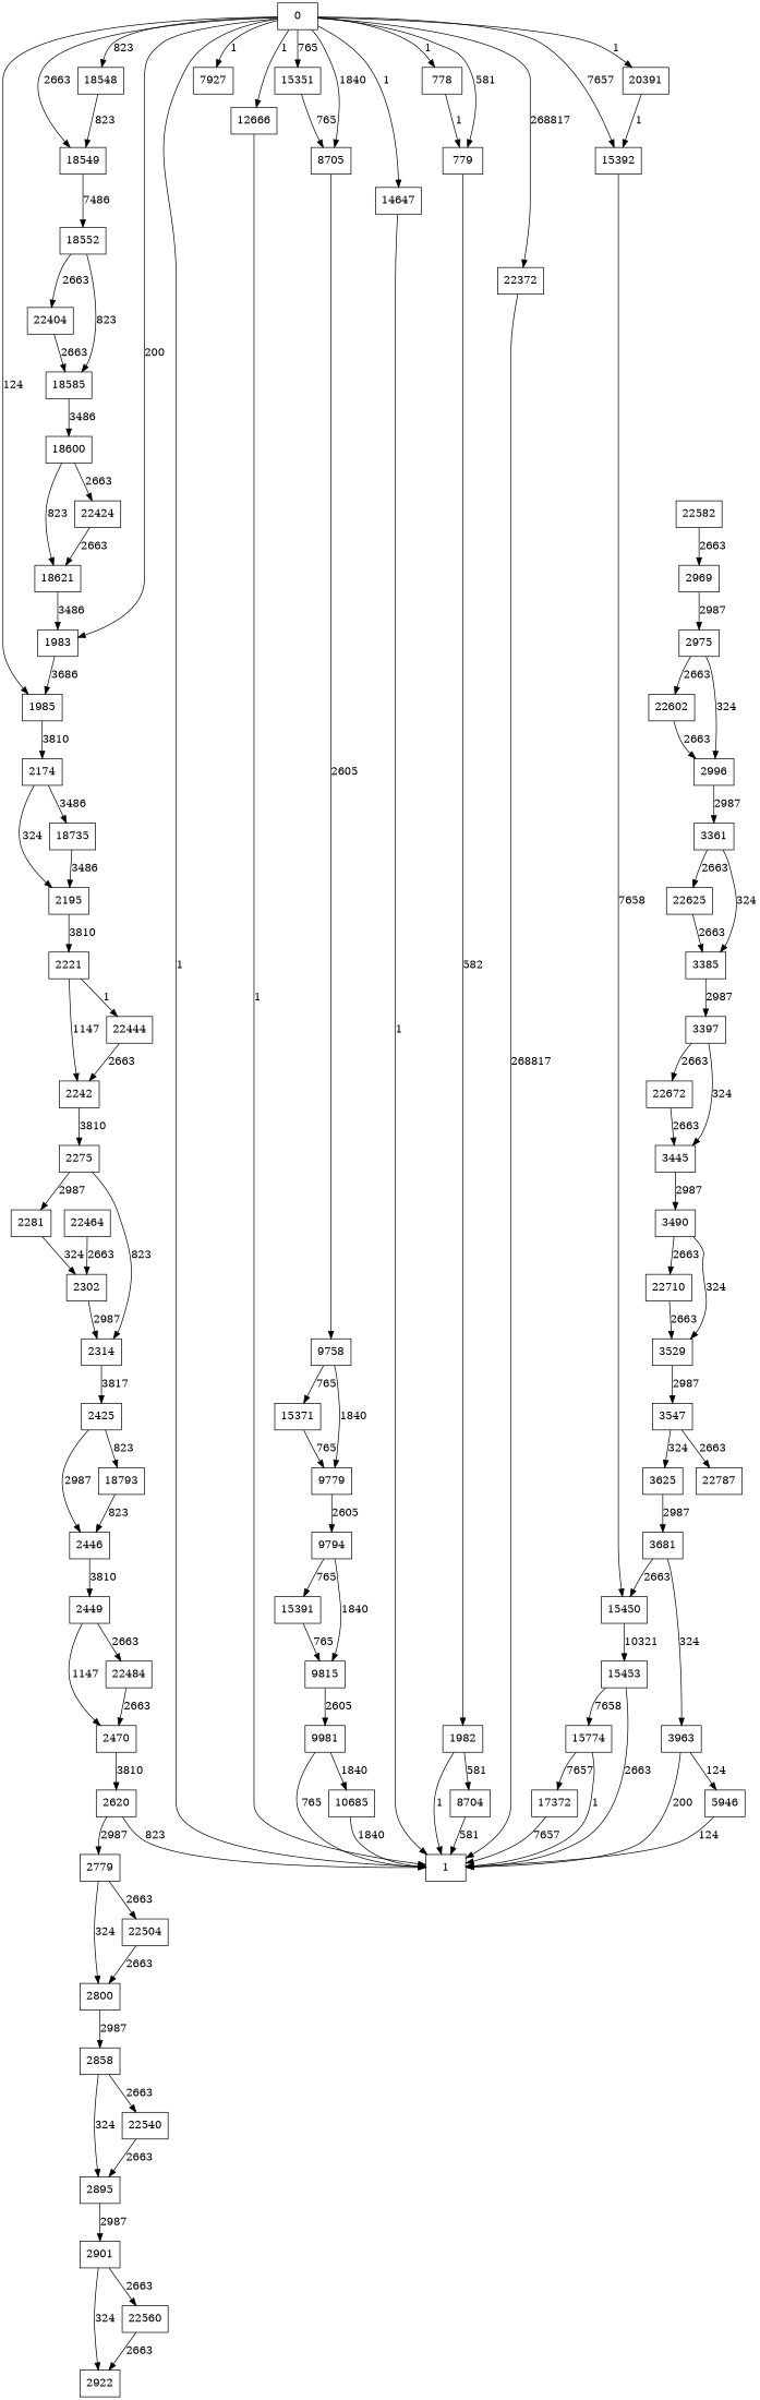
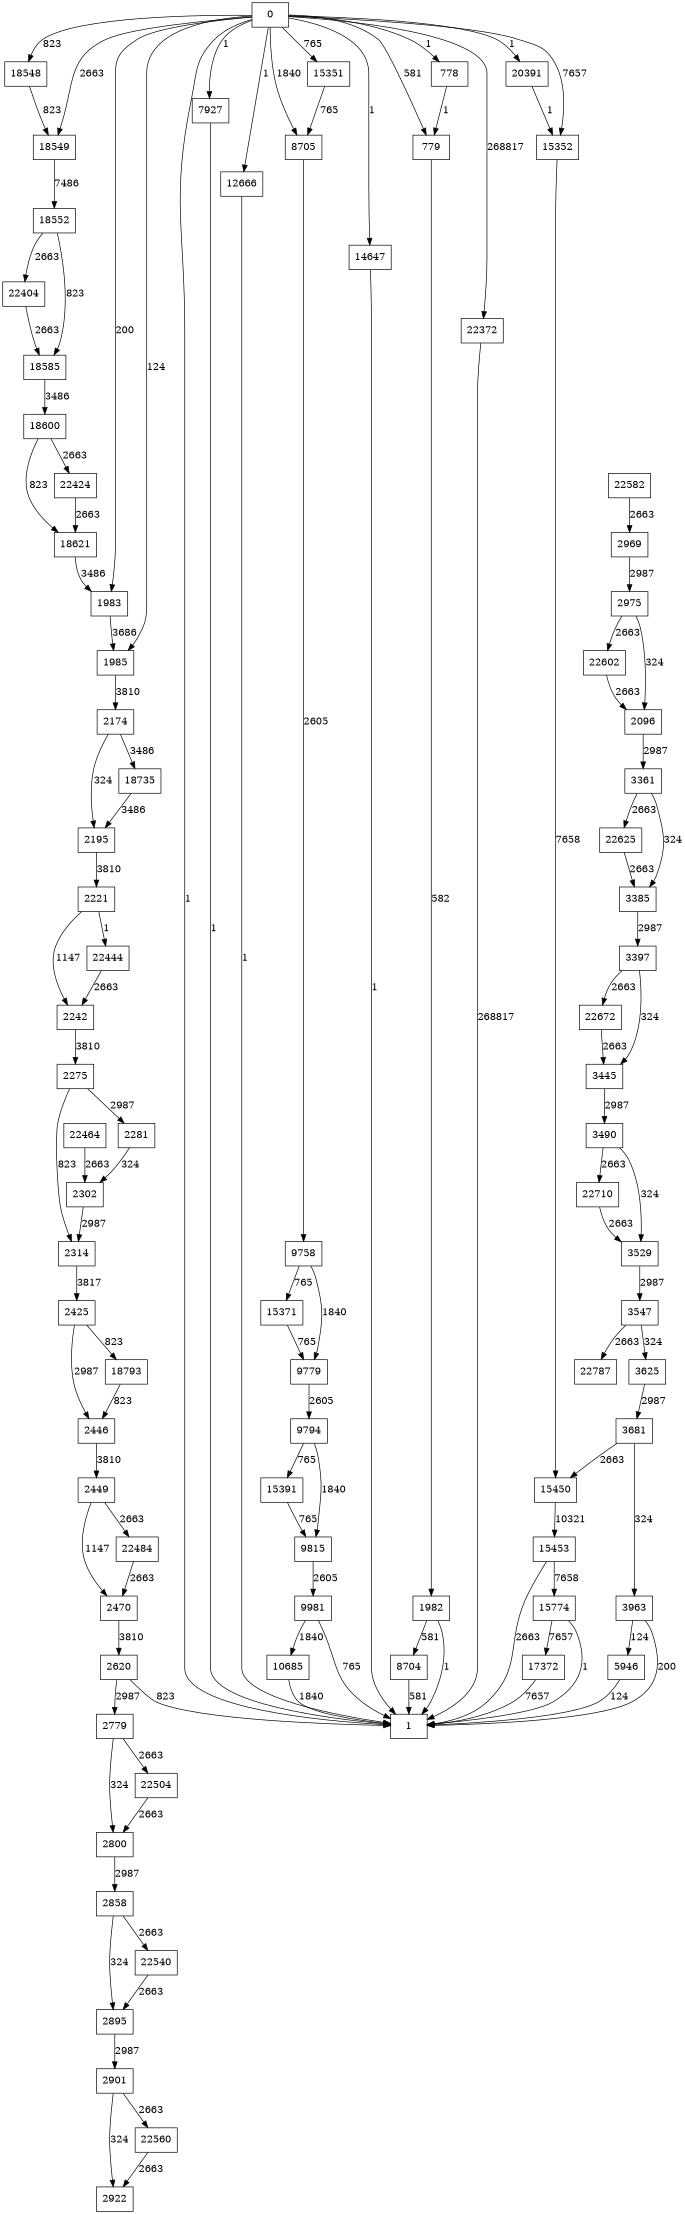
  digraph {
    rankdir=TB
    node [shape=rectangle]
    778
    779
    1982
    1
    8704
    1983
    1985
    2174
    2195
    18735
    2221
    2242
    22444
    2275
    2281
    2314
    2302
    2425
    22464
    2446
    18793
    2449
    2470
    22484
    2620
    2779
    2800
    22504
    2858
    2895
    22540
    2901
    2922
    22560
    2969
    2975
    22582
-   2996
+   2996 [label=2096]
    22602
    3361
    3385
    22625
    3397
    3445
    22672
    3490
    3529
    22710
    3547
    3625
    22787
    3681
    3963
    15450
    5946
    15453
    15774
    7927
    8705
    9758
    9779
    15371
    9794
    9815
    15391
    9981
    10685
    12666
    14647
    15351
-   15392
+   15392 [label=15352]
    17372
    18548
    18549
    18552
    18585
    22404
    18600
    18621
    22424
    20391
    22372
    0
    778 -> 779 [label=1]
    779 -> 1982 [label=582]
    1982 -> 1 [label=1]
    1982 -> 8704 [label=581]
    8704 -> 1 [label=581]
    1983 -> 1985 [label=3686]
    1985 -> 2174 [label=3810]
    2174 -> 2195 [label=324]
    2174 -> 18735 [label=3486]
    2195 -> 2221 [label=3810]
    18735 -> 2195 [label=3486]
    2221 -> 2242 [label=1147]
    2221 -> 22444 [label=1]
    2242 -> 2275 [label=3810]
    22444 -> 2242 [label=2663]
    2275 -> 2281 [label=2987]
    2275 -> 2314 [label=823]
    2281 -> 2302 [label=324]
    2314 -> 2425 [label=3817]
    2302 -> 2314 [label=2987]
    2425 -> 2446 [label=2987]
    2425 -> 18793 [label=823]
    22464 -> 2302 [label=2663]
    2446 -> 2449 [label=3810]
    18793 -> 2446 [label=823]
    2449 -> 2470 [label=1147]
    2449 -> 22484 [label=2663]
    2470 -> 2620 [label=3810]
    22484 -> 2470 [label=2663]
    2620 -> 1 [label=823]
    2620 -> 2779 [label=2987]
    2779 -> 2800 [label=324]
    2779 -> 22504 [label=2663]
    2800 -> 2858 [label=2987]
    22504 -> 2800 [label=2663]
    2858 -> 2895 [label=324]
    2858 -> 22540 [label=2663]
    2895 -> 2901 [label=2987]
    22540 -> 2895 [label=2663]
    2901 -> 2922 [label=324]
    2901 -> 22560 [label=2663]
    22560 -> 2922 [label=2663]
    2969 -> 2975 [label=2987]
    2975 -> 2996 [label=324]
    2975 -> 22602 [label=2663]
    22582 -> 2969 [label=2663]
    2996 -> 3361 [label=2987]
    22602 -> 2996 [label=2663]
    3361 -> 3385 [label=324]
    3361 -> 22625 [label=2663]
    3385 -> 3397 [label=2987]
    22625 -> 3385 [label=2663]
    3397 -> 3445 [label=324]
    3397 -> 22672 [label=2663]
    3445 -> 3490 [label=2987]
    22672 -> 3445 [label=2663]
    3490 -> 3529 [label=324]
    3490 -> 22710 [label=2663]
    3529 -> 3547 [label=2987]
    22710 -> 3529 [label=2663]
    3547 -> 3625 [label=324]
    3547 -> 22787 [label=2663]
    3625 -> 3681 [label=2987]
    3681 -> 3963 [label=324]
    3681 -> 15450 [label=2663]
    3963 -> 1 [label=200]
    3963 -> 5946 [label=124]
    15450 -> 15453 [label=10321]
    5946 -> 1 [label=124]
    15453 -> 1 [label=2663]
    15453 -> 15774 [label=7658]
    15774 -> 1 [label=1]
    15774 -> 17372 [label=7657]
+   7927 -> 1 [label=1]
    8705 -> 9758 [label=2605]
    9758 -> 9779 [label=1840]
    9758 -> 15371 [label=765]
    9779 -> 9794 [label=2605]
    15371 -> 9779 [label=765]
    9794 -> 9815 [label=1840]
    9794 -> 15391 [label=765]
    9815 -> 9981 [label=2605]
    15391 -> 9815 [label=765]
    9981 -> 1 [label=765]
    9981 -> 10685 [label=1840]
    10685 -> 1 [label=1840]
    12666 -> 1 [label=1]
    14647 -> 1 [label=1]
    15351 -> 8705 [label=765]
    15392 -> 15450 [label=7658]
    17372 -> 1 [label=7657]
    18548 -> 18549 [label=823]
    18549 -> 18552 [label=7486]
    18552 -> 18585 [label=823]
    18552 -> 22404 [label=2663]
    18585 -> 18600 [label=3486]
    22404 -> 18585 [label=2663]
    18600 -> 18621 [label=823]
    18600 -> 22424 [label=2663]
    18621 -> 1983 [label=3486]
    22424 -> 18621 [label=2663]
    20391 -> 15392 [label=1]
    22372 -> 1 [label=268817]
    0 -> 778 [label=1]
    0 -> 779 [label=581]
    0 -> 1 [label=1]
    0 -> 1983 [label=200]
    0 -> 1985 [label=124]
    0 -> 7927 [label=1]
    0 -> 8705 [label=1840]
    0 -> 12666 [label=1]
    0 -> 14647 [label=1]
    0 -> 15351 [label=765]
    0 -> 15392 [label=7657]
    0 -> 18548 [label=823]
    0 -> 18549 [label=2663]
    0 -> 20391 [label=1]
    0 -> 22372 [label=268817]
  }
